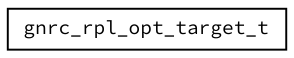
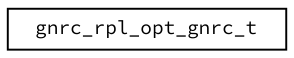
  digraph {
    rankdir=LR
    fontname="Source Code Pro"
-   n1 [color=black fillcolor=white fontname="Source Code Pro" fontsize=10 height=0.2 label=gnrc_rpl_opt_target_t shape=record style=filled width=0.4]
+   n1 [color=black fillcolor=white fontname="Source Code Pro" fontsize=10 height=0.2 label=gnrc_rpl_opt_gnrc_t shape=record style=filled width=0.4]
  }
